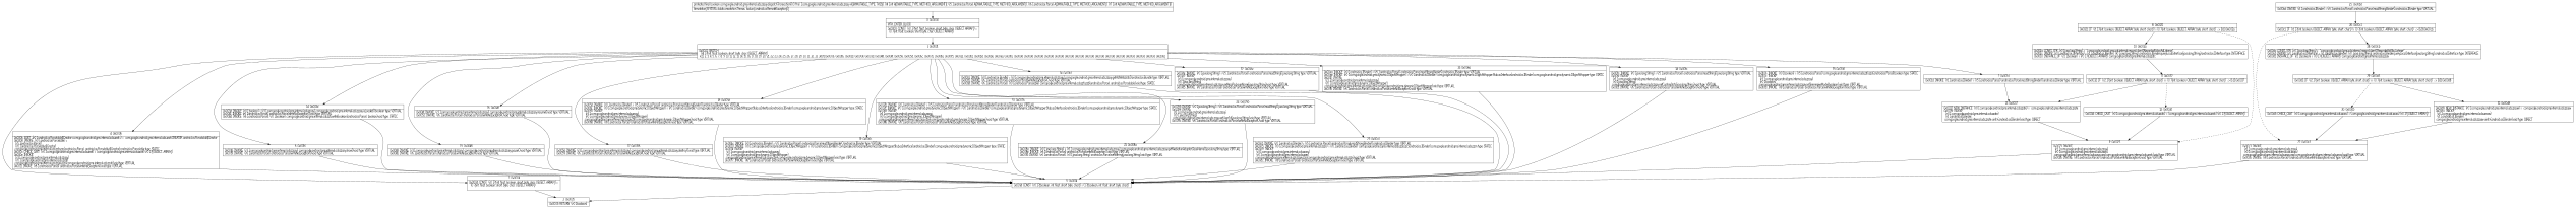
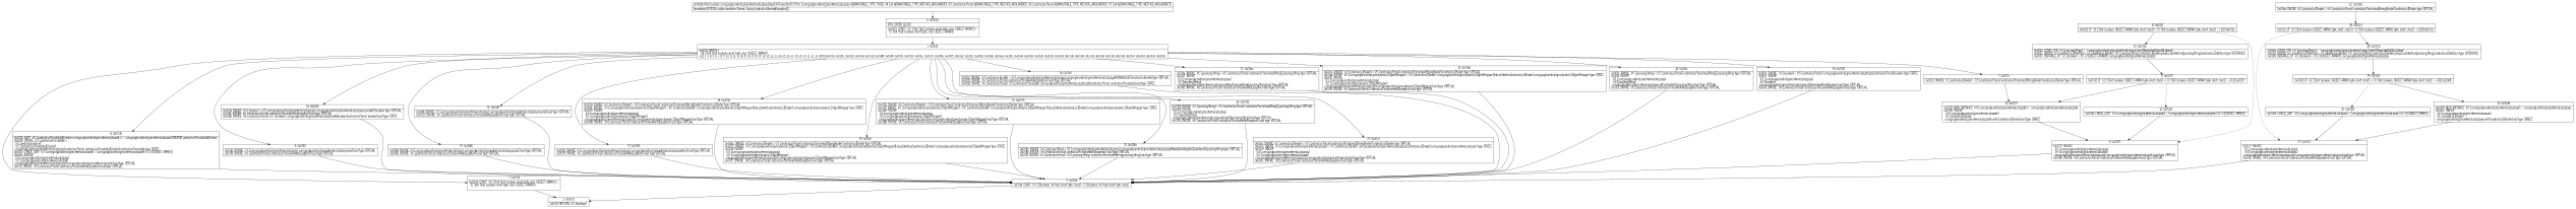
  digraph {
    fontname="Comic Neue"
    node [fontname="Comic Neue" shape=record]
    edge [fontname="Comic Neue"]
    n1 [label="{0\:\ 0x0000|MTH_ENTER_BLOCK\l|0x0000: CONST  (r0 I:?[int, float, boolean, short, byte, char, OBJECT, ARRAY]) = \l  (0 ?[int, float, boolean, short, byte, char, OBJECT, ARRAY])\l \l}"]
    n2 [label="{1\:\ 0x0001|0x0001: SWITCH  \l  (r4 I:?[int, float, boolean, short, byte, char, OBJECT, ARRAY])\l k:[1, 2, 3, 4, 5, 6, 7, 8, 9, 10, 11, 12, 13, 14, 15, 16, 17, 18, 19, 20, 21, 22, 23, 24, 25, 26, 27, 28, 29, 30, 31, 32, 33, 34] t:[0x0006, 0x0016, 0x001d, 0x0004, 0x003d, 0x0048, 0x004f, 0x0056, 0x005d, 0x006c, 0x007b, 0x008a, 0x0095, 0x00a1, 0x00b1, 0x00bd, 0x00de, 0x00ea, 0x00fa, 0x0004, 0x0004, 0x0004, 0x0004, 0x0004, 0x0004, 0x0004, 0x0004, 0x0004, 0x0004, 0x0004, 0x0004, 0x0004, 0x0004, 0x0106] \l}"]
    n3 [label="{2\:\ 0x0004|0x0004: CONST  (r0 I:?[int, float, boolean, short, byte, char, OBJECT, ARRAY]) = \l  (0 ?[int, float, boolean, short, byte, char, OBJECT, ARRAY])\l \l}"]
    n4 [label="{4\:\ 0x0006|0x0006: SGET  (r0 I:android.os.Parcelable$Creator\<com.google.android.gms.internal.ads.zzati\>) =  com.google.android.gms.internal.ads.zzati.CREATOR android.os.Parcelable$Creator \l0x0008: INVOKE  (r0 I:android.os.Parcelable) = \l  (r5 I:android.os.Parcel)\l  (r0 I:android.os.Parcelable$Creator)\l com.google.android.gms.internal.ads.zzfo.zza(android.os.Parcel, android.os.Parcelable$Creator):android.os.Parcelable type: STATIC \l0x000c: CHECK_CAST  (r0 I:com.google.android.gms.internal.ads.zzati) = (com.google.android.gms.internal.ads.zzati) (r0 I:?[OBJECT, ARRAY]) \l0x000e: INVOKE  \l  (r3 I:com.google.android.gms.internal.ads.zzasy)\l  (r0 I:com.google.android.gms.internal.ads.zzati)\l com.google.android.gms.internal.ads.zzasy.zza(com.google.android.gms.internal.ads.zzati):void type: VIRTUAL \l0x0011: INVOKE  (r6 I:android.os.Parcel) android.os.Parcel.writeNoException():void type: VIRTUAL \l}"]
    n5 [label="{6\:\ 0x0016|0x0016: INVOKE  (r3 I:com.google.android.gms.internal.ads.zzasy) com.google.android.gms.internal.ads.zzasy.show():void type: VIRTUAL \l0x0019: INVOKE  (r6 I:android.os.Parcel) android.os.Parcel.writeNoException():void type: VIRTUAL \l}"]
    n6 [label="{7\:\ 0x001d|0x001d: INVOKE  (r1 I:android.os.IBinder) = (r5 I:android.os.Parcel) android.os.Parcel.readStrongBinder():android.os.IBinder type: VIRTUAL \l}"]
    n7 [label="{14\:\ 0x003d|0x003d: INVOKE  (r0 I:boolean) = (r3 I:com.google.android.gms.internal.ads.zzasy) com.google.android.gms.internal.ads.zzasy.isLoaded():boolean type: VIRTUAL \l0x0041: INVOKE  (r6 I:android.os.Parcel) android.os.Parcel.writeNoException():void type: VIRTUAL \l0x0044: INVOKE  (r6 I:android.os.Parcel), (r0 I:boolean) com.google.android.gms.internal.ads.zzfo.writeBoolean(android.os.Parcel, boolean):void type: STATIC \l}"]
    n8 [label="{15\:\ 0x0048|0x0048: INVOKE  (r3 I:com.google.android.gms.internal.ads.zzasy) com.google.android.gms.internal.ads.zzasy.pause():void type: VIRTUAL \l0x004b: INVOKE  (r6 I:android.os.Parcel) android.os.Parcel.writeNoException():void type: VIRTUAL \l}"]
    n9 [label="{16\:\ 0x004f|0x004f: INVOKE  (r3 I:com.google.android.gms.internal.ads.zzasy) com.google.android.gms.internal.ads.zzasy.resume():void type: VIRTUAL \l0x0052: INVOKE  (r6 I:android.os.Parcel) android.os.Parcel.writeNoException():void type: VIRTUAL \l}"]
    n10 [label="{17\:\ 0x0056|0x0056: INVOKE  (r3 I:com.google.android.gms.internal.ads.zzasy) com.google.android.gms.internal.ads.zzasy.destroy():void type: VIRTUAL \l0x0059: INVOKE  (r6 I:android.os.Parcel) android.os.Parcel.writeNoException():void type: VIRTUAL \l}"]
    n11 [label="{18\:\ 0x005d|0x005d: INVOKE  (r0 I:android.os.IBinder) = (r5 I:android.os.Parcel) android.os.Parcel.readStrongBinder():android.os.IBinder type: VIRTUAL \l0x0061: INVOKE  (r0 I:com.google.android.gms.dynamic.IObjectWrapper) = (r0 I:android.os.IBinder) com.google.android.gms.dynamic.IObjectWrapper.Stub.asInterface(android.os.IBinder):com.google.android.gms.dynamic.IObjectWrapper type: STATIC \l0x0065: INVOKE  \l  (r3 I:com.google.android.gms.internal.ads.zzasy)\l  (r0 I:com.google.android.gms.dynamic.IObjectWrapper)\l com.google.android.gms.internal.ads.zzasy.zzl(com.google.android.gms.dynamic.IObjectWrapper):void type: VIRTUAL \l0x0068: INVOKE  (r6 I:android.os.Parcel) android.os.Parcel.writeNoException():void type: VIRTUAL \l}"]
    n12 [label="{19\:\ 0x006c|0x006c: INVOKE  (r0 I:android.os.IBinder) = (r5 I:android.os.Parcel) android.os.Parcel.readStrongBinder():android.os.IBinder type: VIRTUAL \l0x0070: INVOKE  (r0 I:com.google.android.gms.dynamic.IObjectWrapper) = (r0 I:android.os.IBinder) com.google.android.gms.dynamic.IObjectWrapper.Stub.asInterface(android.os.IBinder):com.google.android.gms.dynamic.IObjectWrapper type: STATIC \l0x0074: INVOKE  \l  (r3 I:com.google.android.gms.internal.ads.zzasy)\l  (r0 I:com.google.android.gms.dynamic.IObjectWrapper)\l com.google.android.gms.internal.ads.zzasy.zzm(com.google.android.gms.dynamic.IObjectWrapper):void type: VIRTUAL \l0x0077: INVOKE  (r6 I:android.os.Parcel) android.os.Parcel.writeNoException():void type: VIRTUAL \l}"]
    n13 [label="{20\:\ 0x007b|0x007b: INVOKE  (r0 I:android.os.IBinder) = (r5 I:android.os.Parcel) android.os.Parcel.readStrongBinder():android.os.IBinder type: VIRTUAL \l0x007f: INVOKE  (r0 I:com.google.android.gms.dynamic.IObjectWrapper) = (r0 I:android.os.IBinder) com.google.android.gms.dynamic.IObjectWrapper.Stub.asInterface(android.os.IBinder):com.google.android.gms.dynamic.IObjectWrapper type: STATIC \l0x0083: INVOKE  \l  (r3 I:com.google.android.gms.internal.ads.zzasy)\l  (r0 I:com.google.android.gms.dynamic.IObjectWrapper)\l com.google.android.gms.internal.ads.zzasy.zzn(com.google.android.gms.dynamic.IObjectWrapper):void type: VIRTUAL \l0x0086: INVOKE  (r6 I:android.os.Parcel) android.os.Parcel.writeNoException():void type: VIRTUAL \l}"]
    n14 [label="{21\:\ 0x008a|0x008a: INVOKE  (r0 I:java.lang.String) = (r3 I:com.google.android.gms.internal.ads.zzasy) com.google.android.gms.internal.ads.zzasy.getMediationAdapterClassName():java.lang.String type: VIRTUAL \l0x008e: INVOKE  (r6 I:android.os.Parcel) android.os.Parcel.writeNoException():void type: VIRTUAL \l0x0091: INVOKE  (r6 I:android.os.Parcel), (r0 I:java.lang.String) android.os.Parcel.writeString(java.lang.String):void type: VIRTUAL \l}"]
    n15 [label="{22\:\ 0x0095|0x0095: INVOKE  (r0 I:java.lang.String) = (r5 I:android.os.Parcel) android.os.Parcel.readString():java.lang.String type: VIRTUAL \l0x0099: INVOKE  \l  (r3 I:com.google.android.gms.internal.ads.zzasy)\l  (r0 I:java.lang.String)\l com.google.android.gms.internal.ads.zzasy.setUserId(java.lang.String):void type: VIRTUAL \l0x009c: INVOKE  (r6 I:android.os.Parcel) android.os.Parcel.writeNoException():void type: VIRTUAL \l}"]
    n16 [label="{23\:\ 0x00a1|0x00a1: INVOKE  (r0 I:android.os.IBinder) = (r5 I:android.os.Parcel) android.os.Parcel.readStrongBinder():android.os.IBinder type: VIRTUAL \l0x00a5: INVOKE  (r0 I:com.google.android.gms.internal.ads.zzzn) = (r0 I:android.os.IBinder) com.google.android.gms.internal.ads.zzzo.zzc(android.os.IBinder):com.google.android.gms.internal.ads.zzzn type: STATIC \l0x00a9: INVOKE  \l  (r3 I:com.google.android.gms.internal.ads.zzasy)\l  (r0 I:com.google.android.gms.internal.ads.zzzn)\l com.google.android.gms.internal.ads.zzasy.zza(com.google.android.gms.internal.ads.zzzn):void type: VIRTUAL \l0x00ac: INVOKE  (r6 I:android.os.Parcel) android.os.Parcel.writeNoException():void type: VIRTUAL \l}"]
    n17 [label="{24\:\ 0x00b1|0x00b1: INVOKE  (r0 I:android.os.Bundle) = (r3 I:com.google.android.gms.internal.ads.zzasy) com.google.android.gms.internal.ads.zzasy.getAdMetadata():android.os.Bundle type: VIRTUAL \l0x00b5: INVOKE  (r6 I:android.os.Parcel) android.os.Parcel.writeNoException():void type: VIRTUAL \l0x00b8: INVOKE  (r6 I:android.os.Parcel), (r0 I:android.os.Parcelable) com.google.android.gms.internal.ads.zzfo.zzb(android.os.Parcel, android.os.Parcelable):void type: STATIC \l}"]
    n18 [label="{32\:\ 0x00de|0x00de: INVOKE  (r0 I:java.lang.String) = (r5 I:android.os.Parcel) android.os.Parcel.readString():java.lang.String type: VIRTUAL \l0x00e2: INVOKE  \l  (r3 I:com.google.android.gms.internal.ads.zzasy)\l  (r0 I:java.lang.String)\l com.google.android.gms.internal.ads.zzasy.setAppPackageName(java.lang.String):void type: VIRTUAL \l0x00e5: INVOKE  (r6 I:android.os.Parcel) android.os.Parcel.writeNoException():void type: VIRTUAL \l}"]
    n19 [label="{33\:\ 0x00ea|0x00ea: INVOKE  (r0 I:android.os.IBinder) = (r5 I:android.os.Parcel) android.os.Parcel.readStrongBinder():android.os.IBinder type: VIRTUAL \l0x00ee: INVOKE  (r0 I:com.google.android.gms.dynamic.IObjectWrapper) = (r0 I:android.os.IBinder) com.google.android.gms.dynamic.IObjectWrapper.Stub.asInterface(android.os.IBinder):com.google.android.gms.dynamic.IObjectWrapper type: STATIC \l0x00f2: INVOKE  \l  (r3 I:com.google.android.gms.internal.ads.zzasy)\l  (r0 I:com.google.android.gms.dynamic.IObjectWrapper)\l com.google.android.gms.internal.ads.zzasy.zzk(com.google.android.gms.dynamic.IObjectWrapper):void type: VIRTUAL \l0x00f5: INVOKE  (r6 I:android.os.Parcel) android.os.Parcel.writeNoException():void type: VIRTUAL \l}"]
    n20 [label="{34\:\ 0x00fa|0x00fa: INVOKE  (r0 I:java.lang.String) = (r5 I:android.os.Parcel) android.os.Parcel.readString():java.lang.String type: VIRTUAL \l0x00fe: INVOKE  \l  (r3 I:com.google.android.gms.internal.ads.zzasy)\l  (r0 I:java.lang.String)\l com.google.android.gms.internal.ads.zzasy.setCustomData(java.lang.String):void type: VIRTUAL \l0x0101: INVOKE  (r6 I:android.os.Parcel) android.os.Parcel.writeNoException():void type: VIRTUAL \l}"]
    n21 [label="{35\:\ 0x0106|0x0106: INVOKE  (r0 I:boolean) = (r5 I:android.os.Parcel) com.google.android.gms.internal.ads.zzfo.zza(android.os.Parcel):boolean type: STATIC \l0x010a: INVOKE  \l  (r3 I:com.google.android.gms.internal.ads.zzasy)\l  (r0 I:boolean)\l com.google.android.gms.internal.ads.zzasy.setImmersiveMode(boolean):void type: VIRTUAL \l0x010d: INVOKE  (r6 I:android.os.Parcel) android.os.Parcel.writeNoException():void type: VIRTUAL \l}"]
-   n22 [label="{3\:\ 0x0005|0x0005: RETURN  (r0 I:boolean) \l}"]
+   n22 [label="{3\:\ 0x0005|0x1005: RETURN  (r0 I:boolean) \l}"]
    n23 [label="{5\:\ 0x0014|0x0014: CONST  (r0 I:?[boolean, int, float, short, byte, char]) = (1 ?[boolean, int, float, short, byte, char]) \l}"]
    n24 [label="{13\:\ 0x0037|0x0037: NEW_INSTANCE  (r0 I:com.google.android.gms.internal.ads.zzate) =  com.google.android.gms.internal.ads.zzate \l0x0039: INVOKE  \l  (r0 I:com.google.android.gms.internal.ads.zzate)\l  (r1 I:android.os.IBinder)\l com.google.android.gms.internal.ads.zzate.\<init\>(android.os.IBinder):void type: DIRECT \l}"]
    n25 [label="{25\:\ 0x00bd|0x00bd: INVOKE  (r1 I:android.os.IBinder) = (r5 I:android.os.Parcel) android.os.Parcel.readStrongBinder():android.os.IBinder type: VIRTUAL \l}"]
    n26 [label="{26\:\ 0x00c1|0x00c1: IF  (r1 I:?[int, boolean, OBJECT, ARRAY, byte, short, char]) != (0 ?[int, boolean, OBJECT, ARRAY, byte, short, char])  \-\> B:28:0x00cb \l}"]
    n27 [label="{8\:\ 0x0021|0x0021: IF  (r1 I:?[int, boolean, OBJECT, ARRAY, byte, short, char]) != (0 ?[int, boolean, OBJECT, ARRAY, byte, short, char])  \-\> B:10:0x002a \l}"]
    n28 [label="{9\:\ 0x0023|0x0023: INVOKE  \l  (r3 I:com.google.android.gms.internal.ads.zzasy)\l  (r0 I:com.google.android.gms.internal.ads.zzatc)\l com.google.android.gms.internal.ads.zzasy.zza(com.google.android.gms.internal.ads.zzatc):void type: VIRTUAL \l0x0026: INVOKE  (r6 I:android.os.Parcel) android.os.Parcel.writeNoException():void type: VIRTUAL \l}"]
    n29 [label="{10\:\ 0x002a|0x002a: CONST_STR  (r0 I:java.lang.String) =  \"com.google.android.gms.ads.internal.reward.client.IRewardedVideoAdListener\" \l0x002c: INVOKE  (r0 I:android.os.IInterface) = (r1 I:android.os.IBinder), (r0 I:java.lang.String) android.os.IBinder.queryLocalInterface(java.lang.String):android.os.IInterface type: INTERFACE \l0x0030: INSTANCE_OF  (r2 I:boolean) = (r0 I:?[OBJECT, ARRAY]) com.google.android.gms.internal.ads.zzatc \l}"]
    n30 [label="{11\:\ 0x0032|0x0032: IF  (r2 I:?[int, boolean, OBJECT, ARRAY, byte, short, char]) == (0 ?[int, boolean, OBJECT, ARRAY, byte, short, char])  \-\> B:13:0x0037 \l}"]
    n31 [label="{12\:\ 0x0034|0x0034: CHECK_CAST  (r0 I:com.google.android.gms.internal.ads.zzatc) = (com.google.android.gms.internal.ads.zzatc) (r0 I:?[OBJECT, ARRAY]) \l}"]
    n32 [label="{27\:\ 0x00c3|0x00c3: INVOKE  \l  (r3 I:com.google.android.gms.internal.ads.zzasy)\l  (r0 I:com.google.android.gms.internal.ads.zzasv)\l com.google.android.gms.internal.ads.zzasy.zza(com.google.android.gms.internal.ads.zzasv):void type: VIRTUAL \l0x00c6: INVOKE  (r6 I:android.os.Parcel) android.os.Parcel.writeNoException():void type: VIRTUAL \l}"]
    n33 [label="{28\:\ 0x00cb|0x00cb: CONST_STR  (r0 I:java.lang.String) =  \"com.google.android.gms.ads.internal.reward.client.IRewardedAdSkuListener\" \l0x00cd: INVOKE  (r0 I:android.os.IInterface) = (r1 I:android.os.IBinder), (r0 I:java.lang.String) android.os.IBinder.queryLocalInterface(java.lang.String):android.os.IInterface type: INTERFACE \l0x00d1: INSTANCE_OF  (r2 I:boolean) = (r0 I:?[OBJECT, ARRAY]) com.google.android.gms.internal.ads.zzasv \l}"]
    n34 [label="{29\:\ 0x00d3|0x00d3: IF  (r2 I:?[int, boolean, OBJECT, ARRAY, byte, short, char]) == (0 ?[int, boolean, OBJECT, ARRAY, byte, short, char])  \-\> B:31:0x00d8 \l}"]
    n35 [label="{30\:\ 0x00d5|0x00d5: CHECK_CAST  (r0 I:com.google.android.gms.internal.ads.zzasv) = (com.google.android.gms.internal.ads.zzasv) (r0 I:?[OBJECT, ARRAY]) \l}"]
    n36 [label="{31\:\ 0x00d8|0x00d8: NEW_INSTANCE  (r0 I:com.google.android.gms.internal.ads.zzasw) =  com.google.android.gms.internal.ads.zzasw \l0x00da: INVOKE  \l  (r0 I:com.google.android.gms.internal.ads.zzasw)\l  (r1 I:android.os.IBinder)\l com.google.android.gms.internal.ads.zzasw.\<init\>(android.os.IBinder):void type: DIRECT \l}"]
    n37 [label="{protected final boolean com.google.android.gms.internal.ads.zzasy.dispatchTransaction((r3 'this' I:com.google.android.gms.internal.ads.zzasy A[IMMUTABLE_TYPE, THIS]), (r4 I:int A[IMMUTABLE_TYPE, METHOD_ARGUMENT]), (r5 I:android.os.Parcel A[IMMUTABLE_TYPE, METHOD_ARGUMENT]), (r6 I:android.os.Parcel A[IMMUTABLE_TYPE, METHOD_ARGUMENT]), (r7 I:int A[IMMUTABLE_TYPE, METHOD_ARGUMENT]))  | Annotation[SYSTEM, dalvik.annotation.Throws, \{value=[android.os.RemoteException]\}]\l}"]
    n1 -> n2
    n2 -> n3
    n2 -> n4
    n2 -> n5
    n2 -> n6
    n2 -> n7
    n2 -> n8
    n2 -> n9
    n2 -> n10
    n2 -> n11
    n2 -> n12
    n2 -> n13
    n2 -> n14
    n2 -> n15
    n2 -> n16
    n2 -> n17
    n2 -> n18
    n2 -> n19
    n2 -> n20
    n2 -> n21
    n3 -> n22
    n4 -> n23
    n5 -> n23
    n6 -> n24
    n7 -> n23
    n8 -> n23
    n9 -> n23
    n10 -> n23
    n11 -> n23
    n12 -> n23
    n13 -> n23
    n14 -> n23
    n15 -> n23
    n16 -> n23
    n17 -> n23
    n18 -> n23
    n19 -> n23
    n20 -> n23
    n21 -> n23
    n23 -> n22
    n24 -> n28
    n25 -> n26
    n26 -> n32 [style=dashed]
    n26 -> n33
    n27 -> n28 [style=dashed]
    n27 -> n29
    n28 -> n23
    n29 -> n30
    n30 -> n24
    n30 -> n31 [style=dashed]
    n31 -> n28
    n32 -> n23
    n33 -> n34
    n34 -> n35 [style=dashed]
    n34 -> n36
    n35 -> n32
    n36 -> n32
    n37 -> n1
  }
